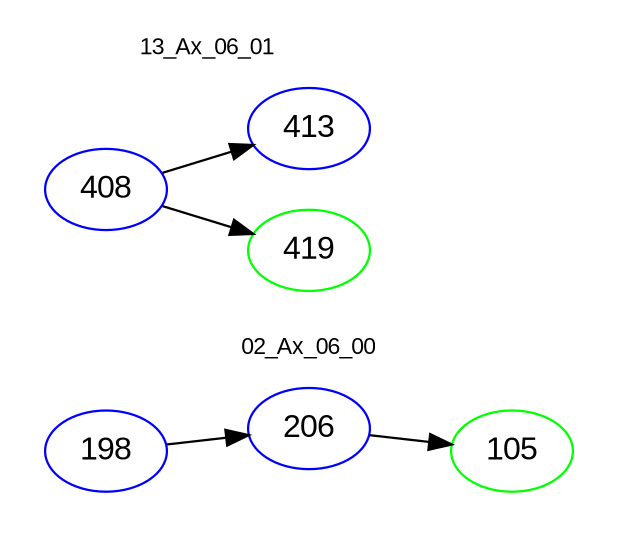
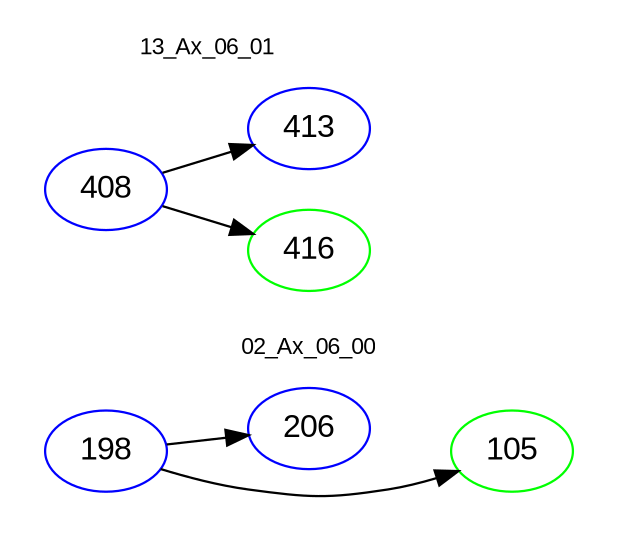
  digraph {
    fontname="Liberation Sans"
    rankdir=LR
    node [color=blue fontname="Liberation Sans"]
    edge [color=black fontname="Liberation Sans"]
    n1 [label=198]
    n2 [color=green label=105]
    n3 [label=206]
    n4 [label=408]
-   n5 [color=green label=419]
+   n5 [color=green label=416]
    n6 [label=413]
    subgraph cluster_1 {
      color=white
      fontsize=10
      label="02_Ax_06_00"
      n1
      n2
      n3
    }
    subgraph cluster_2 {
      color=white
      fontsize=10
      label="13_Ax_06_01"
      n4
      n5
      n6
    }
-   n3 -> n2
+   n1 -> n2
    n1 -> n3
    n4 -> n5
    n4 -> n6
  }
